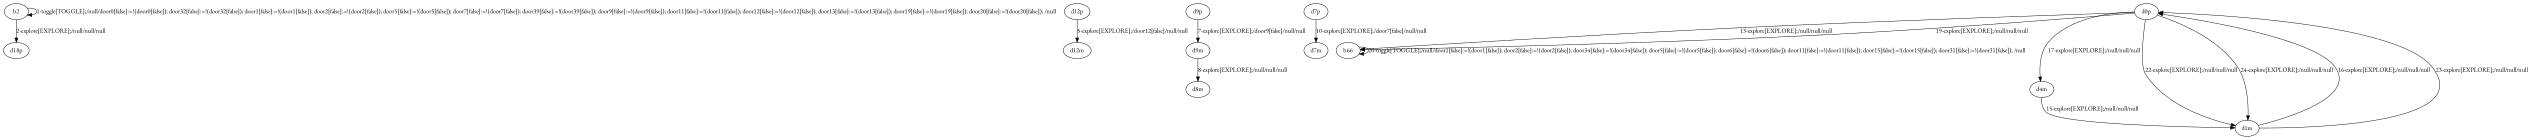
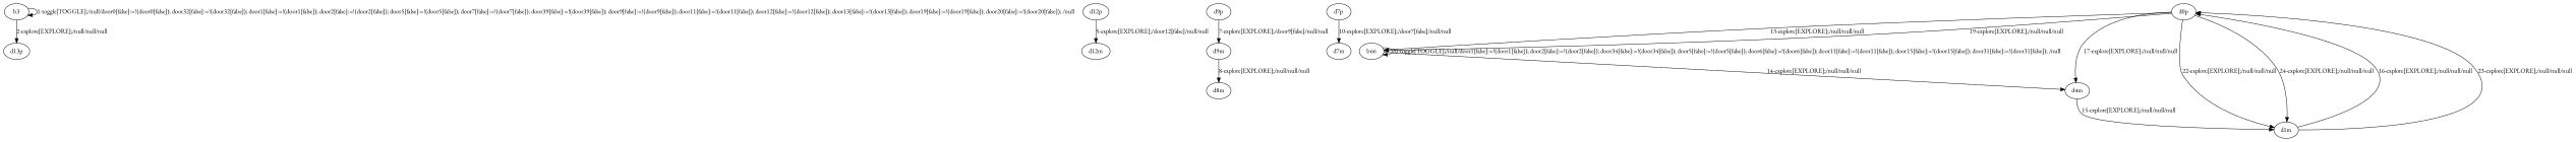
  digraph {
    fontname="EB Garamond"
    node [fontname="EB Garamond"]
    edge [fontname="EB Garamond"]
-   b3 [label=b2]
-   d13p [label=d18p]
+   b3
+   d13p
    d12p
    d12m
    d9p
    d9m
    d8m
    d7p
    d7m
    d0p
    b66
    d4m
    d1m
    b3 -> b3 [label="1-toggle[TOGGLE];/null/door0[false]:=!(door0[false]); door32[false]:=!(door32[false]); door1[false]:=!(door1[false]); door2[false]:=!(door2[false]); door5[false]:=!(door5[false]); door7[false]:=!(door7[false]); door39[false]:=!(door39[false]); door9[false]:=!(door9[false]); door11[false]:=!(door11[false]); door12[false]:=!(door12[false]); door13[false]:=!(door13[false]); door19[false]:=!(door19[false]); door20[false]:=!(door20[false]); /null"]
    b3 -> d13p [label="2-explore[EXPLORE];/null/null/null"]
    d12p -> d12m [label="5-explore[EXPLORE];/door12[false]/null/null"]
    d9p -> d9m [label="7-explore[EXPLORE];/door9[false]/null/null"]
    d9m -> d8m [label="8-explore[EXPLORE];/null/null/null"]
    d7p -> d7m [label="10-explore[EXPLORE];/door7[false]/null/null"]
    d0p -> b66 [label="13-explore[EXPLORE];/null/null/null"]
    d0p -> b66 [label="19-explore[EXPLORE];/null/null/null"]
    d0p -> d4m [label="17-explore[EXPLORE];/null/null/null"]
    d0p -> d1m [label="22-explore[EXPLORE];/null/null/null"]
    d0p -> d1m [label="24-explore[EXPLORE];/null/null/null"]
    b66 -> b66 [label="20-toggle[TOGGLE];/null/door1[false]:=!(door1[false]); door2[false]:=!(door2[false]); door34[false]:=!(door34[false]); door5[false]:=!(door5[false]); door6[false]:=!(door6[false]); door11[false]:=!(door11[false]); door15[false]:=!(door15[false]); door31[false]:=!(door31[false]); /null"]
+   b66 -> d4m [label="14-explore[EXPLORE];/null/null/null"]
    d4m -> d1m [label="15-explore[EXPLORE];/null/null/null"]
    d1m -> d0p [label="16-explore[EXPLORE];/null/null/null"]
    d1m -> d0p [label="23-explore[EXPLORE];/null/null/null"]
  }
